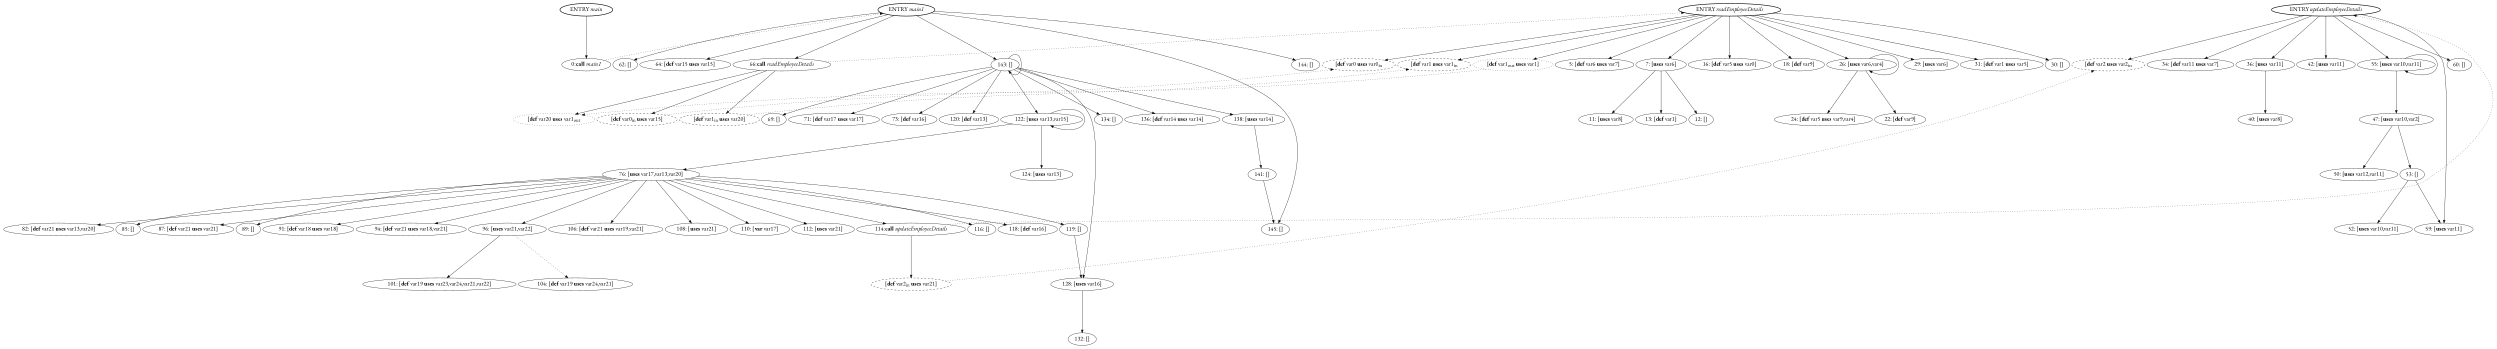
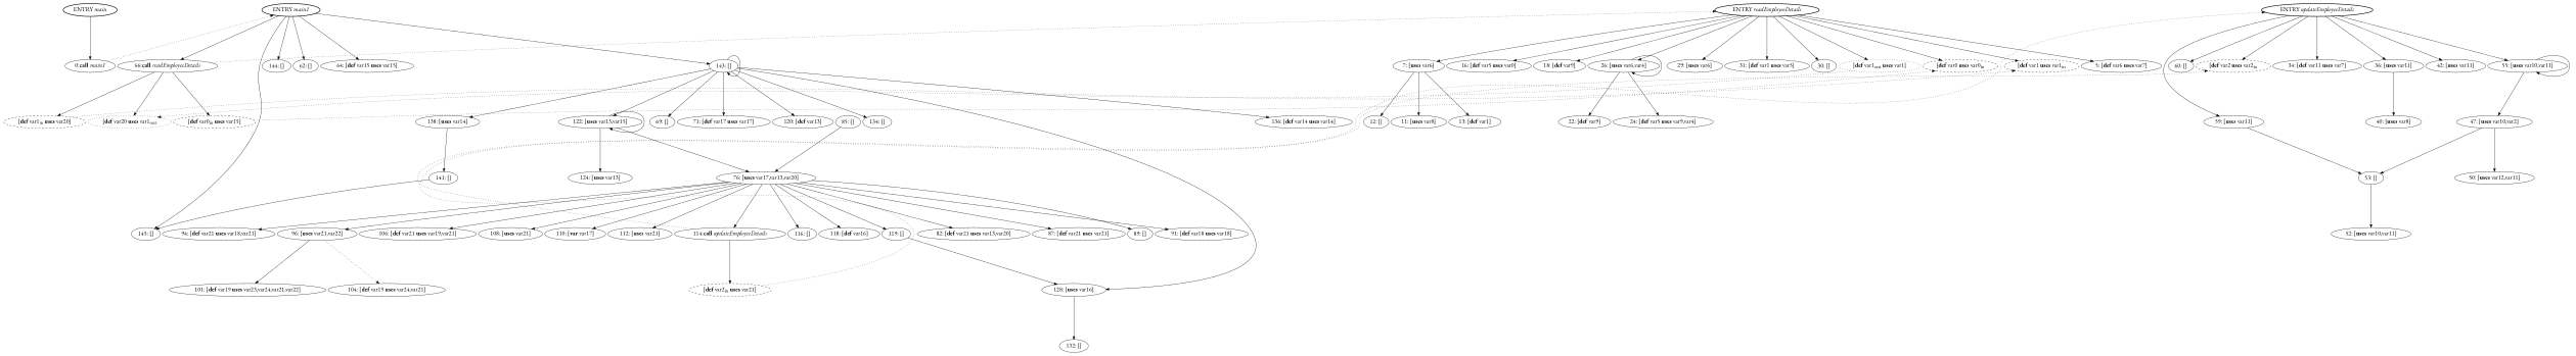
  strict digraph {
    fontname="EB Garamond"
    nodesep=0.1
    ranksep=2
    node [fontname="EB Garamond" fontsize=20 shape=oval]
    edge [fontname="EB Garamond" splines=true]
    n1 [label=<ENTRY <I>main</I>> style=bold]
    n2 [label=<0:<B>call</B> <I>main1</I>>]
    n3 [label=<ENTRY <I>main1</I>> style=bold]
    n4 [label=<62: []>]
    n5 [label=<64: [<B>def</B> var15 <B>uses</B> var15]>]
    n6 [label=<66:<B>call</B> <I>readEmployeeDetails</I>>]
    n7 [label=<143: []>]
    n8 [label=<145: []>]
    n9 [label=<144: []>]
    n10 [label=<ENTRY <I>readEmployeeDetails</I>> style=bold]
    n11 [label=<[<B>def</B> var0 <B>uses</B> var0<SUB>in</SUB>]> style=dashed]
    n12 [label=<[<B>def</B> var1 <B>uses</B> var1<SUB>in</SUB>]> style=dashed]
    n13 [label=<[<B>def</B> var1<SUB>out</SUB> <B>uses</B> var1]> style=dotted]
    n14 [label=<5: [<B>def</B> var6 <B>uses</B> var7]>]
    n15 [label=<7: [<B>uses</B> var6]>]
    n16 [label=<16: [<B>def</B> var5 <B>uses</B> var0]>]
    n17 [label=<18: [<B>def</B> var9]>]
    n18 [label=<26: [<B>uses</B> var6,var4]>]
    n19 [label=<29: [<B>uses</B> var6]>]
    n20 [label=<31: [<B>def</B> var1 <B>uses</B> var5]>]
    n21 [label=<30: []>]
    n22 [label=<[<B>def</B> var20 <B>uses</B> var1<SUB>out</SUB>]> style=dotted]
    n23 [label=<11: [<B>uses</B> var8]>]
    n24 [label=<13: [<B>def</B> var1]>]
    n25 [label=<12: []>]
    n26 [label=<24: [<B>def</B> var5 <B>uses</B> var9,var4]>]
    n27 [label=<22: [<B>def</B> var9]>]
    n28 [label=<ENTRY <I>updateEmployeeDetails</I>> style=bold]
    n29 [label=<[<B>def</B> var2 <B>uses</B> var2<SUB>in</SUB>]> style=dashed]
    n30 [label=<34: [<B>def</B> var11 <B>uses</B> var7]>]
    n31 [label=<36: [<B>uses</B> var11]>]
    n32 [label=<42: [<B>uses</B> var11]>]
    n33 [label=<55: [<B>uses</B> var10,var11]>]
    n34 [label=<59: [<B>uses</B> var11]>]
    n35 [label=<60: []>]
    n36 [label=<40: [<B>uses</B> var8]>]
    n37 [label=<47: [<B>uses</B> var10,var2]>]
    n38 [label=<50: [<B>uses</B> var12,var11]>]
    n39 [label=<53: []>]
    n40 [label=<52: [<B>uses</B> var10,var11]>]
    n41 [label=<[<B>def</B> var0<SUB>in</SUB> <B>uses</B> var15]> style=dashed]
    n42 [label=<[<B>def</B> var1<SUB>in</SUB> <B>uses</B> var20]> style=dashed]
    n43 [label=<69: []>]
    n44 [label=<71: [<B>def</B> var17 <B>uses</B> var17]>]
-   n45 [label=<73: [<B>def</B> var16]>]
    n46 [label=<120: [<B>def</B> var13]>]
    n47 [label=<122: [<B>uses</B> var13,var15]>]
    n48 [label=<128: [<B>uses</B> var16]>]
    n49 [label=<134: []>]
    n50 [label=<136: [<B>def</B> var14 <B>uses</B> var14]>]
    n51 [label=<138: [<B>uses</B> var14]>]
    n52 [label=<76: [<B>uses</B> var17,var13,var20]>]
    n53 [label=<124: [<B>uses</B> var13]>]
    n54 [label=<132: []>]
    n55 [label=<141: []>]
    n56 [label=<82: [<B>def</B> var21 <B>uses</B> var13,var20]>]
    n57 [label=<85: []>]
    n58 [label=<87: [<B>def</B> var21 <B>uses</B> var21]>]
    n59 [label=<89: []>]
    n60 [label=<91: [<B>def</B> var18 <B>uses</B> var18]>]
    n61 [label=<94: [<B>def</B> var21 <B>uses</B> var18,var21]>]
    n62 [label=<96: [<B>uses</B> var21,var22]>]
    n63 [label=<106: [<B>def</B> var21 <B>uses</B> var19,var21]>]
    n64 [label=<108: [<B>uses</B> var21]>]
    n65 [label=<110: [<B>var</B> var17]>]
    n66 [label=<112: [<B>uses</B> var21]>]
    n67 [label=<114:<B>call</B> <I>updateEmployeeDetails</I>>]
    n68 [label=<116: []>]
    n69 [label=<118: [<B>def</B> var16]>]
    n70 [label=<119: []>]
    n71 [label=<101: [<B>def</B> var19 <B>uses</B> var23,var24,var21,var22]>]
    n72 [label=<104: [<B>def</B> var19 <B>uses</B> var24,var21]>]
    n73 [label=<[<B>def</B> var2<SUB>in</SUB> <B>uses</B> var21]> style=dashed]
    n1 -> n2
    n2 -> n3 [constraint=false style=dotted splines=""]
    n3 -> n4
    n3 -> n5
    n3 -> n6
    n3 -> n7
    n3 -> n8
    n3 -> n9
    n6 -> n10 [constraint=false style=dotted splines=""]
    n6 -> n22
    n6 -> n41
    n6 -> n42
    n7 -> n7
    n7 -> n43
    n7 -> n44
-   n7 -> n45
    n7 -> n46
    n7 -> n47
    n7 -> n48
    n7 -> n49
    n7 -> n50
    n7 -> n51
    n10 -> n11
    n10 -> n12
    n10 -> n13
    n10 -> n14
    n10 -> n15
    n10 -> n16
    n10 -> n17
    n10 -> n18
    n10 -> n19
    n10 -> n20
    n10 -> n21
    n13 -> n22 [constraint=false style=dotted splines=""]
    n15 -> n23
    n15 -> n24
    n15 -> n25
    n18 -> n18
    n18 -> n26
    n18 -> n27
    n28 -> n29
    n28 -> n30
    n28 -> n31
    n28 -> n32
    n28 -> n33
    n28 -> n34
    n28 -> n35
    n31 -> n36
    n33 -> n33
    n33 -> n37
    n37 -> n38
    n37 -> n39
-   n39 -> n34
+   n34 -> n39
    n39 -> n40
    n41 -> n11 [constraint=false style=dotted splines=""]
    n42 -> n12 [constraint=false style=dotted splines=""]
    n47 -> n47
    n47 -> n52
    n47 -> n53
    n48 -> n54
    n51 -> n55
    n52 -> n56
-   n52 -> n57
+   n57 -> n52
    n52 -> n58
    n52 -> n59
    n52 -> n60
    n52 -> n61
    n52 -> n62
    n52 -> n63
    n52 -> n64
    n52 -> n65
    n52 -> n66
    n52 -> n67
    n52 -> n68
    n52 -> n69
    n52 -> n70
    n55 -> n8
    n62 -> n71
    n62 -> n72 [style=dotted splines=""]
    n67 -> n28 [constraint=false style=dotted splines=""]
    n67 -> n73
    n70 -> n48
    n73 -> n29 [constraint=false style=dotted splines=""]
  }
